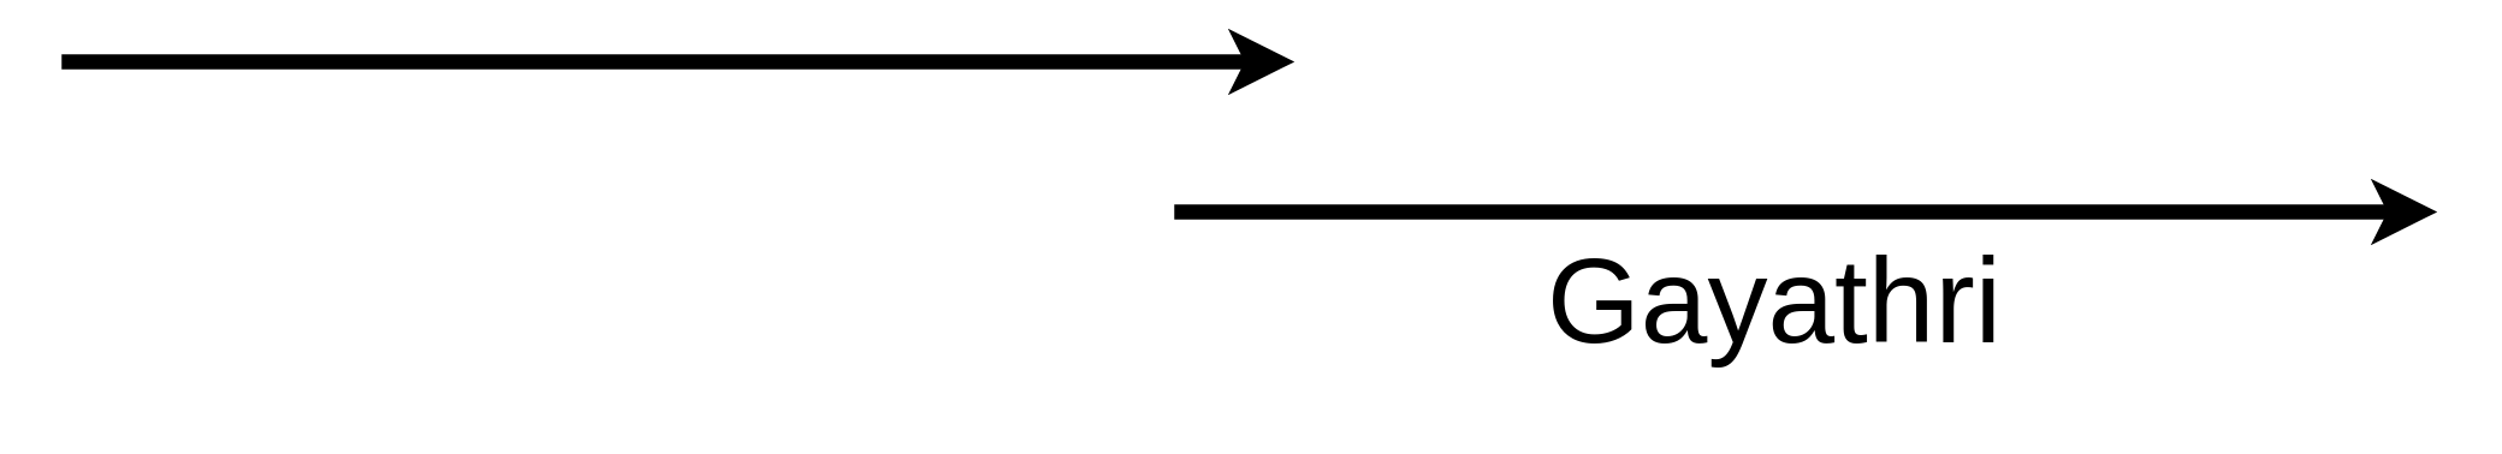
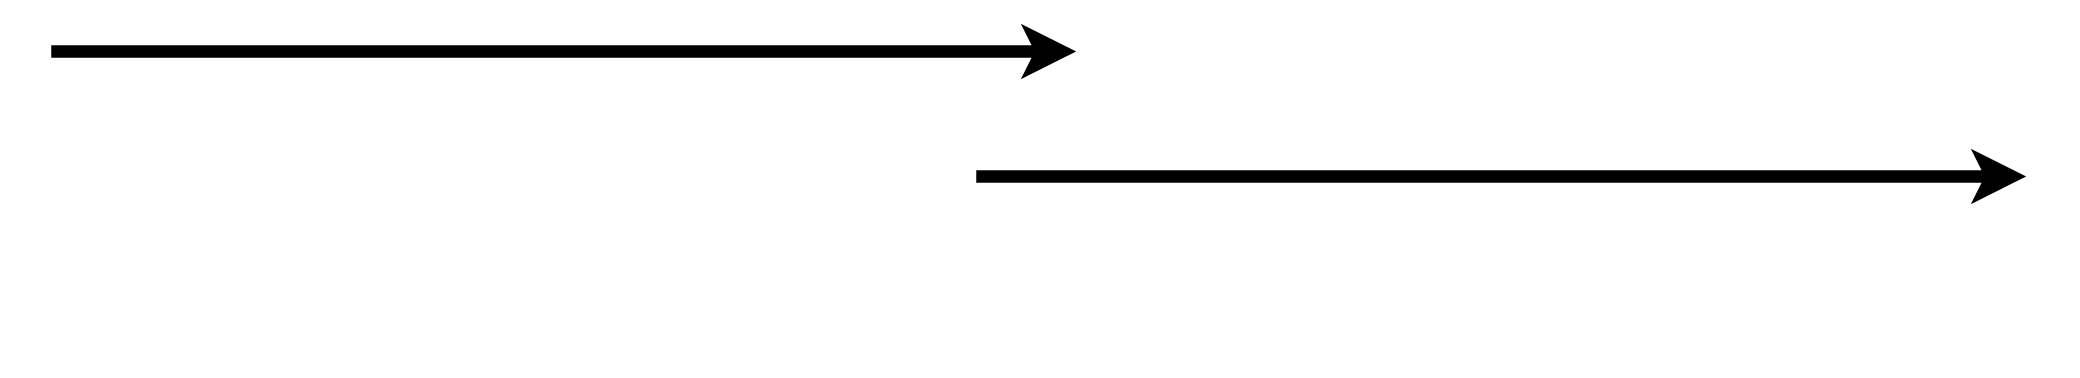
  <mxCell id="0" />
  <mxCell id="1" parent="0" />
  <mxCell id="2" value="" style="endArrow=classic;html=1;strokeWidth=5;" edge="1" parent="1"><mxGeometry width="50" height="50" relative="1" as="geometry"><mxPoint x="20" y="20" as="sourcePoint" /><mxPoint x="430" y="20" as="targetPoint" /></mxGeometry></mxCell>
  <mxCell id="3" value="" style="endArrow=classic;html=1;strokeWidth=5;" edge="1" parent="1"><mxGeometry width="50" height="50" relative="1" as="geometry"><mxPoint x="390" y="70" as="sourcePoint" /><mxPoint x="810" y="70" as="targetPoint" /></mxGeometry></mxCell>
- <mxCell id="4" value="&lt;font style=&quot;font-size: 40px&quot;&gt;Gayathri&lt;/font&gt;" style="text;html=1;strokeColor=none;fillColor=none;align=center;verticalAlign=middle;whiteSpace=wrap;rounded=0;" vertex="1" parent="1"><mxGeometry x="510" y="69" width="160" height="60" as="geometry" /></mxCell>
